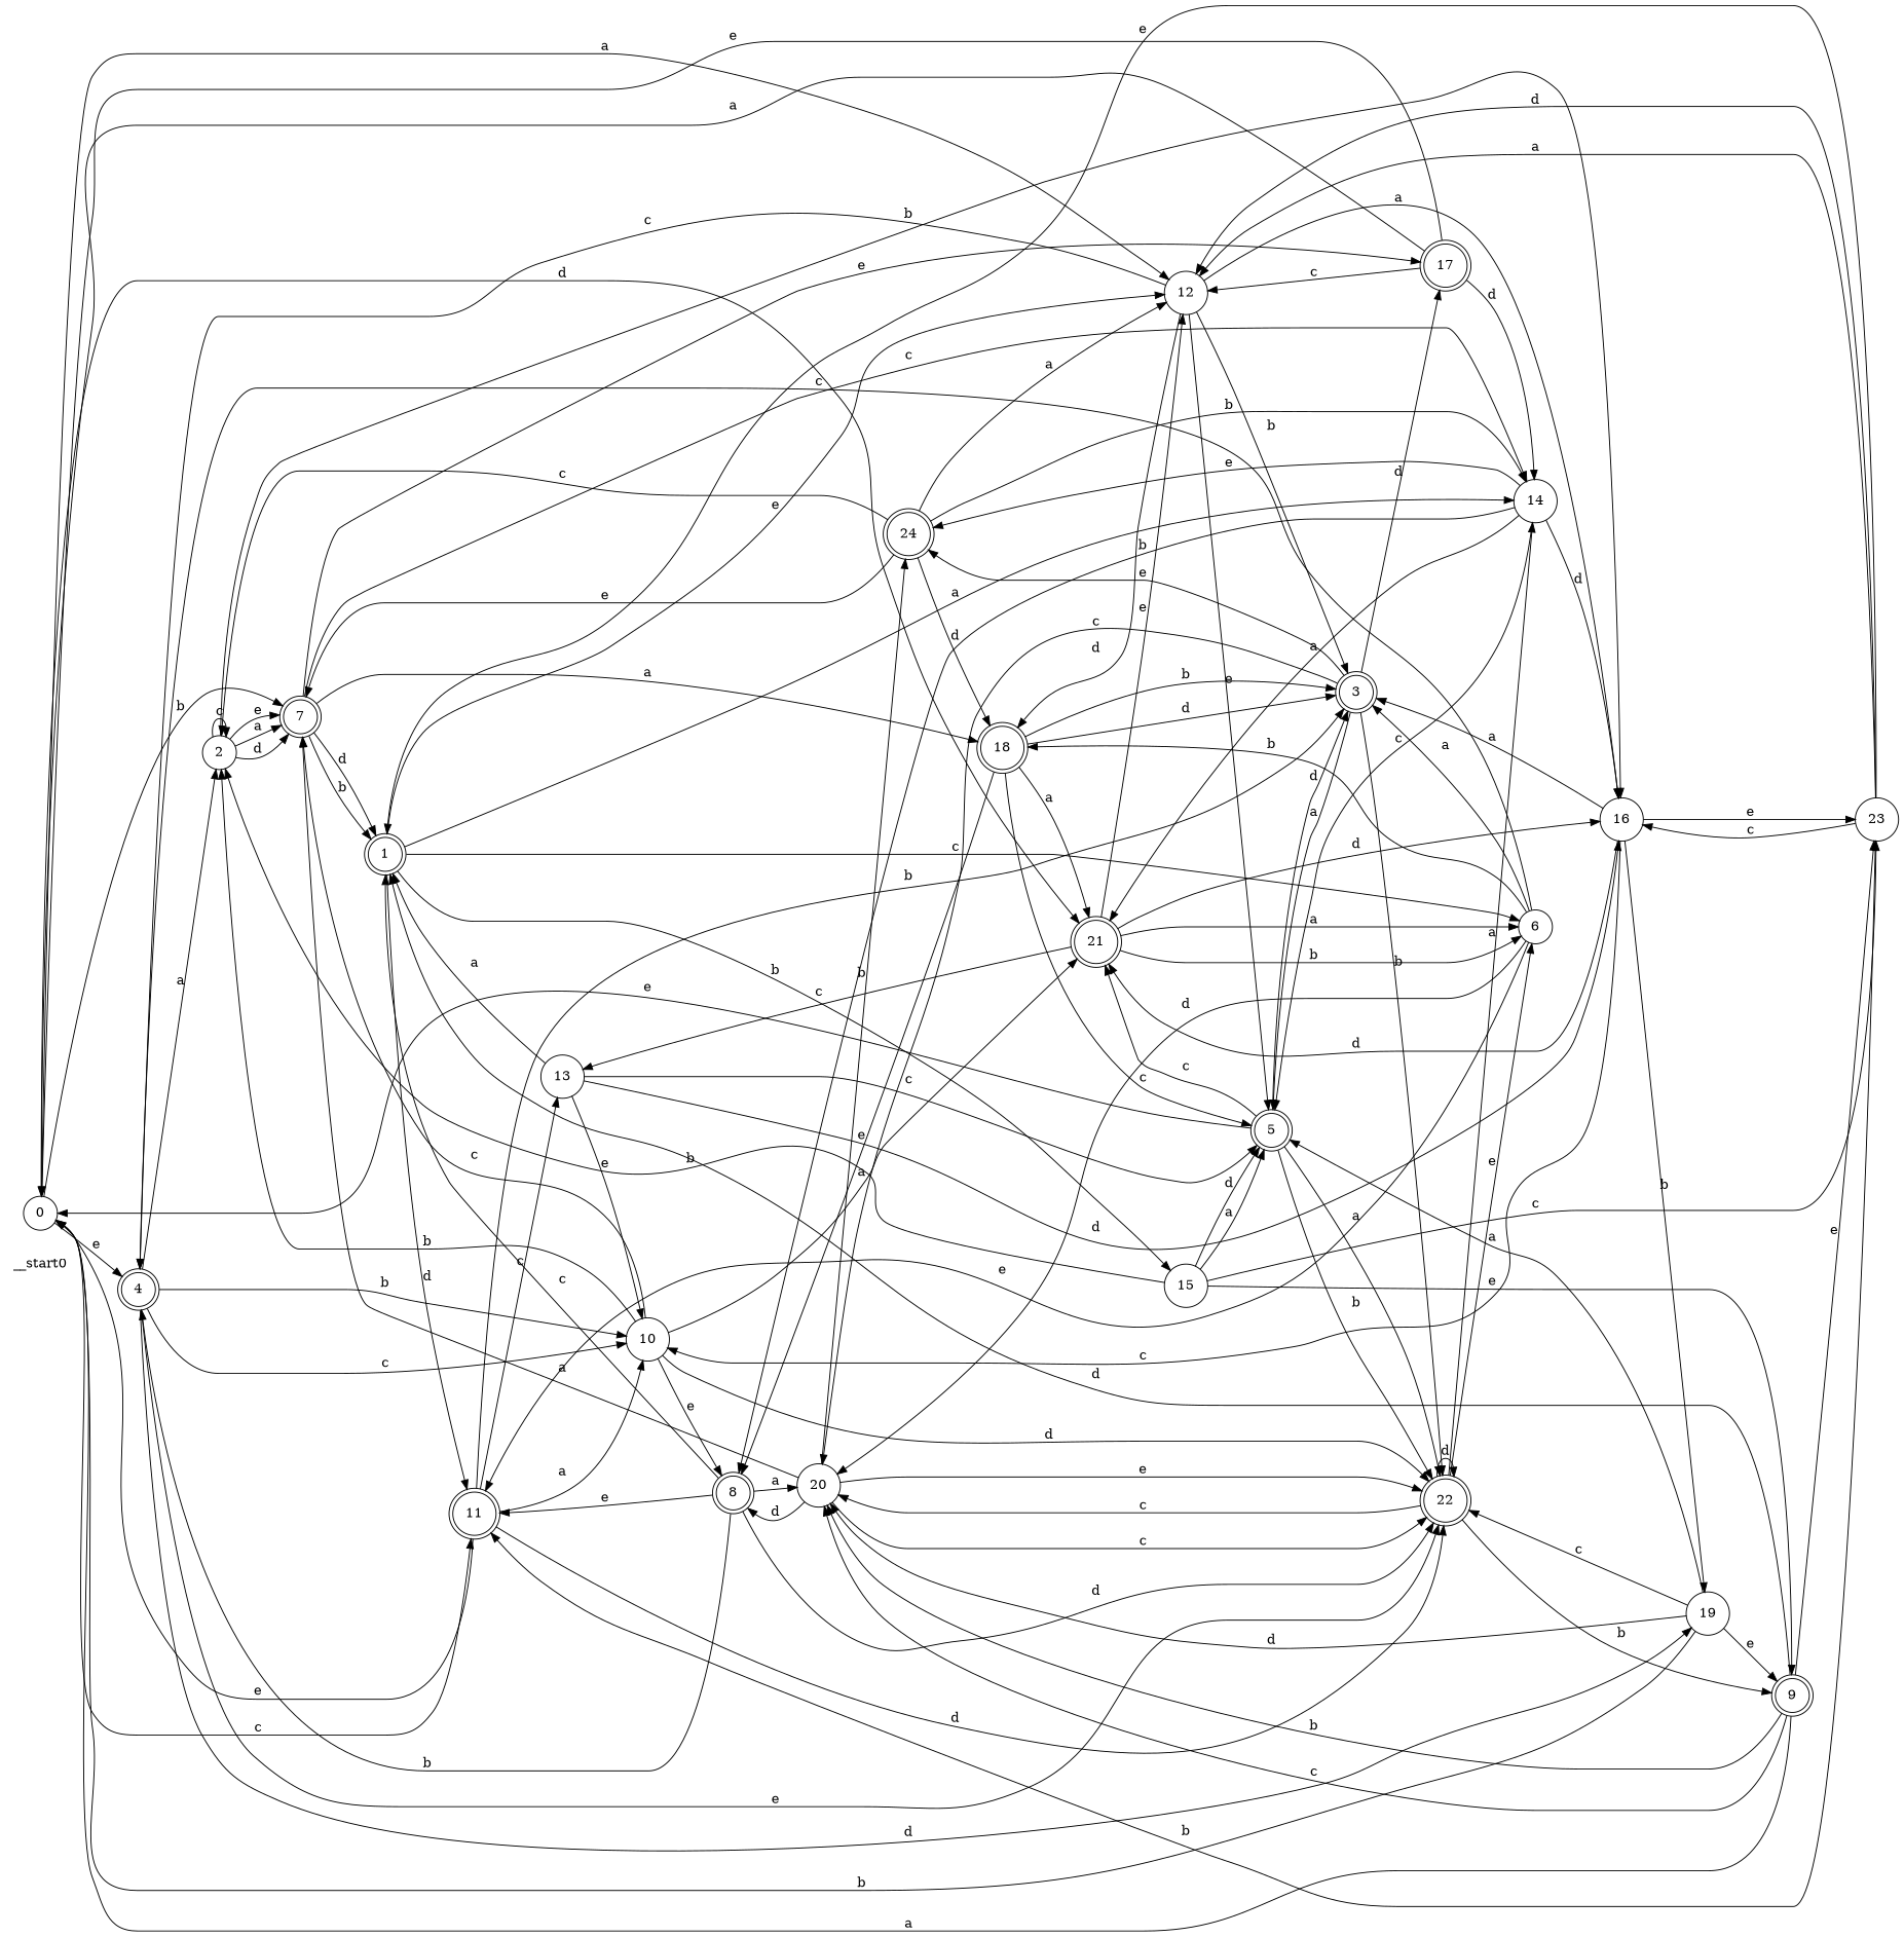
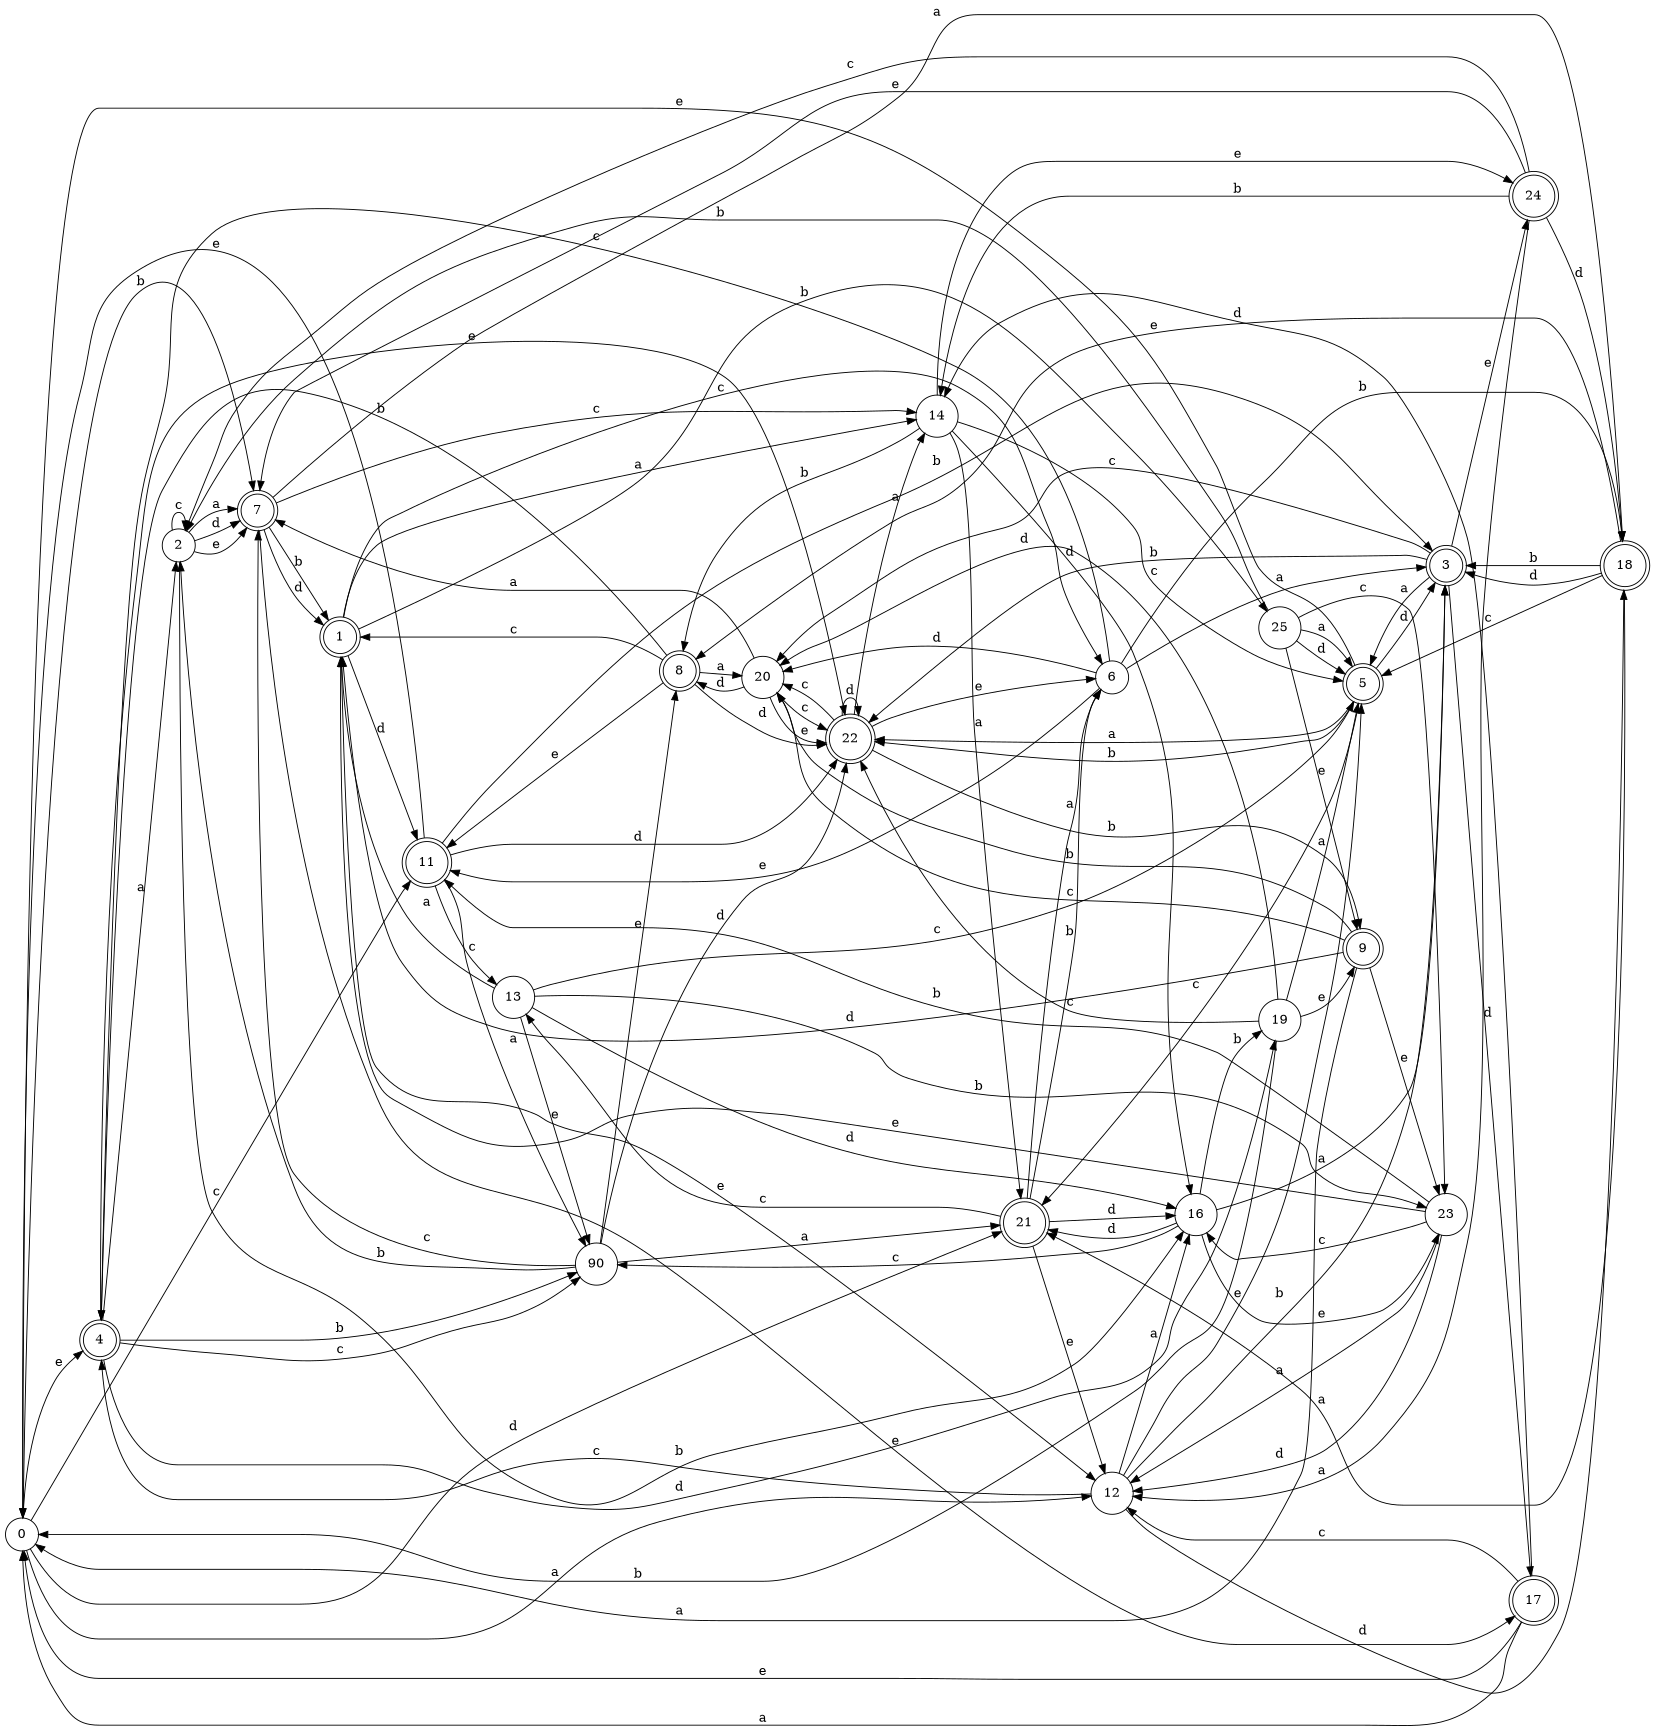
  digraph {
    rankdir=LR
    node [shape=doublecircle color=black fillcolor=white style="rounded,filled"]
-   __start0 [shape=none color="" fillcolor="" style=""]
    n2 [label=0 shape=circle style=filled]
    n3 [label=4]
    n4 [label=7]
    n5 [label=11]
    n6 [label=12 shape=circle style=filled]
    n7 [label=21]
    n8 [label=2 shape=circle style=filled]
    n9 [label=22]
-   n10 [label=10 shape=circle style=filled]
+   n10 [label=90 shape=circle style=filled]
    n11 [label=19 shape=circle style=filled]
    n12 [label=1]
    n13 [label=14 shape=circle style=filled]
    n14 [label=17]
    n15 [label=18]
    n16 [label=3]
    n17 [label=13 shape=circle style=filled]
    n18 [label=16 shape=circle style=filled]
    n19 [label=5]
    n20 [label=6 shape=circle style=filled]
-   n21 [label=15 shape=circle style=filled]
+   n21 [label=25 shape=circle style=filled]
    n22 [label=20 shape=circle style=filled]
    n23 [label=24]
    n24 [label=8]
    n25 [label=9]
    n26 [label=23 shape=circle style=filled]
    n2 -> n3 [label=e]
    n2 -> n4 [label=b]
    n2 -> n5 [label=c]
    n2 -> n6 [label=a]
    n2 -> n7 [label=d]
    n3 -> n8 [label=a]
    n3 -> n9 [label=e]
    n3 -> n10 [label=b]
    n3 -> n10 [label=c]
    n3 -> n11 [label=d]
    n4 -> n12 [label=b]
    n4 -> n12 [label=d]
    n4 -> n13 [label=c]
    n4 -> n14 [label=e]
    n4 -> n15 [label=a]
    n5 -> n2 [label=e]
    n5 -> n9 [label=d]
    n5 -> n10 [label=a]
    n5 -> n16 [label=b]
    n5 -> n17 [label=c]
    n6 -> n3 [label=c]
    n6 -> n15 [label=d]
    n6 -> n16 [label=b]
    n6 -> n18 [label=a]
    n6 -> n19 [label=e]
    n7 -> n6 [label=e]
    n7 -> n17 [label=c]
    n7 -> n18 [label=d]
    n7 -> n20 [label=a]
    n7 -> n20 [label=b]
    n8 -> n4 [label=a]
    n8 -> n4 [label=d]
    n8 -> n4 [label=e]
    n8 -> n8 [label=c]
    n8 -> n18 [label=b]
    n9 -> n9 [label=d]
    n9 -> n13 [label=a]
    n9 -> n20 [label=e]
    n9 -> n22 [label=c]
    n9 -> n25 [label=b]
    n10 -> n4 [label=c]
    n10 -> n7 [label=a]
    n10 -> n8 [label=b]
    n10 -> n9 [label=d]
    n10 -> n24 [label=e]
    n11 -> n2 [label=b]
    n11 -> n9 [label=c]
    n11 -> n19 [label=a]
    n11 -> n22 [label=d]
    n11 -> n25 [label=e]
    n12 -> n5 [label=d]
    n12 -> n6 [label=e]
    n12 -> n13 [label=a]
    n12 -> n20 [label=c]
    n12 -> n21 [label=b]
    n13 -> n7 [label=a]
    n13 -> n18 [label=d]
    n13 -> n19 [label=c]
    n13 -> n23 [label=e]
    n13 -> n24 [label=b]
    n14 -> n2 [label=a]
    n14 -> n2 [label=e]
    n14 -> n6 [label=c]
    n14 -> n13 [label=d]
    n15 -> n7 [label=a]
    n15 -> n16 [label=b]
    n15 -> n16 [label=d]
    n15 -> n19 [label=c]
    n15 -> n24 [label=e]
    n16 -> n9 [label=b]
    n16 -> n14 [label=d]
    n16 -> n19 [label=a]
    n16 -> n22 [label=c]
    n16 -> n23 [label=e]
    n17 -> n10 [label=e]
    n17 -> n12 [label=a]
    n17 -> n18 [label=d]
    n17 -> n19 [label=c]
+   n17 -> n26 [label=b]
    n18 -> n7 [label=d]
    n18 -> n10 [label=c]
    n18 -> n11 [label=b]
    n18 -> n16 [label=a]
    n18 -> n26 [label=e]
    n19 -> n2 [label=e]
    n19 -> n7 [label=c]
    n19 -> n9 [label=a]
    n19 -> n9 [label=b]
    n19 -> n16 [label=d]
    n20 -> n3 [label=c]
    n20 -> n5 [label=e]
    n20 -> n15 [label=b]
    n20 -> n16 [label=a]
    n20 -> n22 [label=d]
    n21 -> n8 [label=b]
    n21 -> n19 [label=a]
    n21 -> n19 [label=d]
    n21 -> n25 [label=e]
    n21 -> n26 [label=c]
    n22 -> n4 [label=a]
    n22 -> n9 [label=c]
    n22 -> n9 [label=e]
-   n22 -> n23 [label=b]
    n22 -> n24 [label=d]
    n23 -> n4 [label=e]
    n23 -> n6 [label=a]
    n23 -> n8 [label=c]
    n23 -> n13 [label=b]
    n23 -> n15 [label=d]
    n24 -> n3 [label=b]
    n24 -> n5 [label=e]
    n24 -> n9 [label=d]
    n24 -> n12 [label=c]
    n24 -> n22 [label=a]
    n25 -> n2 [label=a]
    n25 -> n12 [label=d]
    n25 -> n22 [label=b]
    n25 -> n22 [label=c]
    n25 -> n26 [label=e]
    n26 -> n5 [label=b]
    n26 -> n6 [label=a]
    n26 -> n6 [label=d]
    n26 -> n12 [label=e]
    n26 -> n18 [label=c]
  }
